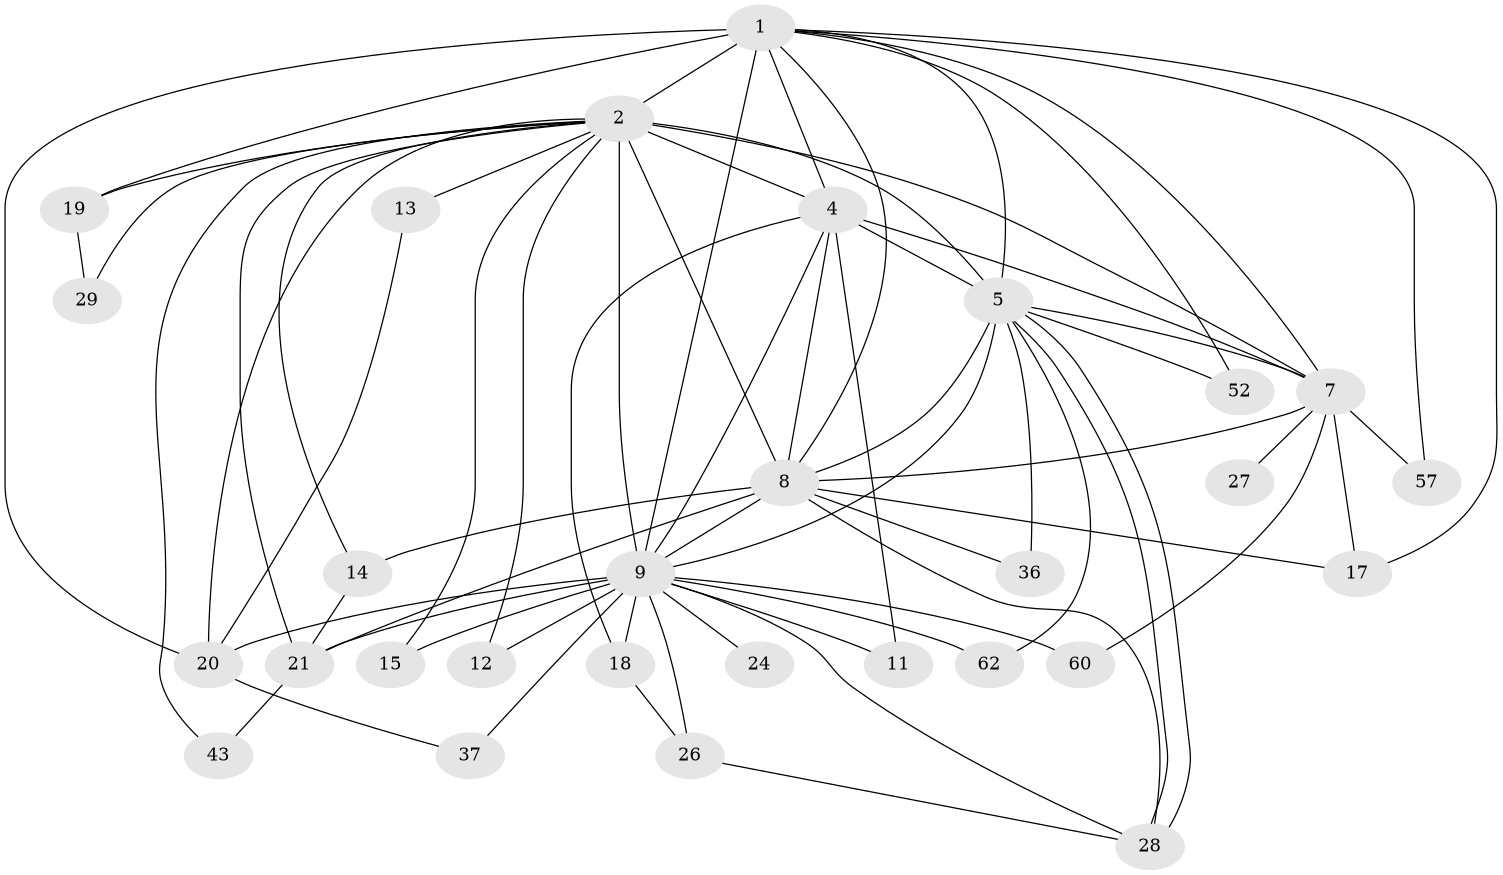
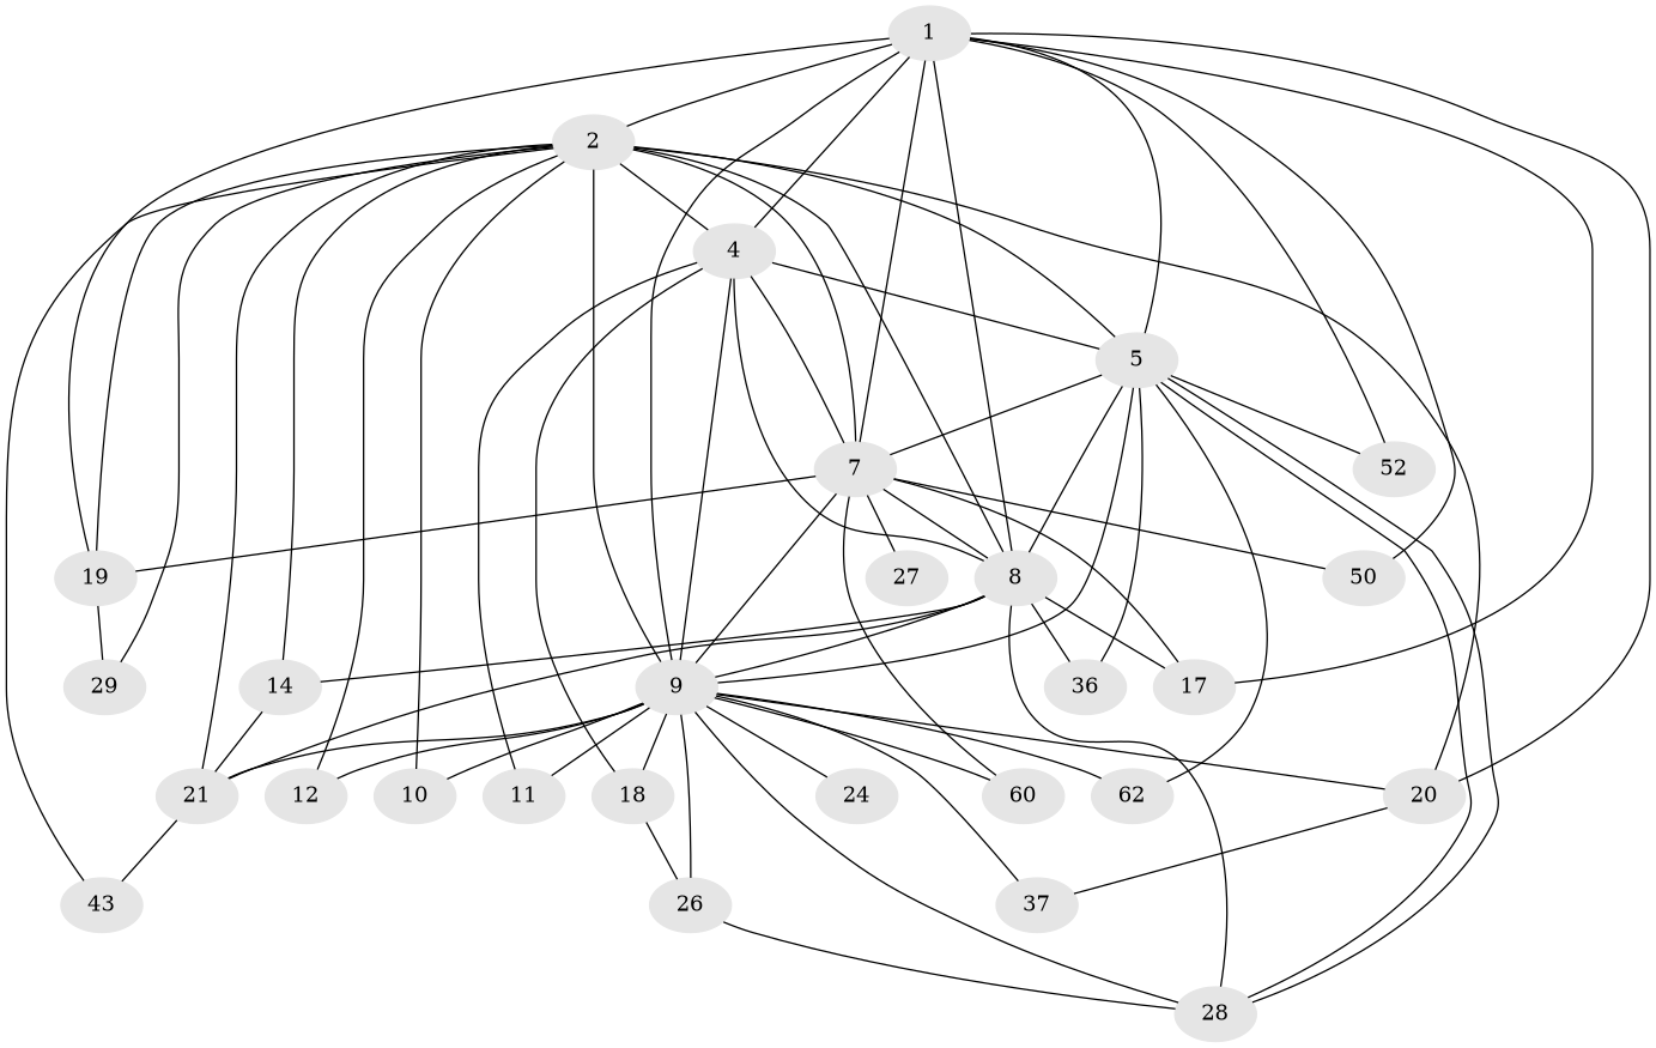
  graph {
    node [color=gray90 style=filled]
    2 [super="+40+61+23+3+42+46"]
    4 [super="+45"]
    5
    7
    8 [super="+25+51+56+35+31+32+38"]
    9 [super="+10"]
    19
    20 [super="+63+30"]
    12
-   13 [super="+33"]
    14
-   15
+   15 [label=10]
    21 [super="+22+39"]
    29
    43
    1
    17
    52
-   57
+   57 [label=50]
    11 [super="+50"]
    18
    28 [super="+41"]
    36
    62
    27
    60
    24
    26
    37
    2 -- 4 [weight=4]
    2 -- 5 [weight=4]
    2 -- 7 [weight=4]
    2 -- 8 [weight=5]
    2 -- 9 [weight=12]
    2 -- 19
    2 -- 20 [weight=2]
    2 -- 12
-   2 -- 13 [weight=3]
    2 -- 14
    2 -- 15
    2 -- 21 [weight=2]
    2 -- 29
    2 -- 43
    4 -- 5
    4 -- 7
    4 -- 8
    4 -- 9 [weight=2]
    4 -- 11
    4 -- 18
    5 -- 7
    5 -- 8 [weight=3]
    5 -- 9 [weight=2]
    5 -- 52
    5 -- 28
    5 -- 28
    5 -- 36
    5 -- 62
    7 -- 8
+   7 -- 9 [weight=2]
+   7 -- 19
    7 -- 17
    7 -- 57
    7 -- 27
    7 -- 60
    8 -- 9 [weight=4]
    8 -- 14
    8 -- 21
    8 -- 17
    8 -- 28
    8 -- 36
    9 -- 20
    9 -- 12
    9 -- 15
    9 -- 21
    9 -- 11
    9 -- 18
    9 -- 28
    9 -- 62
    9 -- 60
    9 -- 24
    9 -- 26
    9 -- 37
    19 -- 29
    20 -- 37
-   13 -- 20
    14 -- 21
    21 -- 43
    1 -- 2 [weight=3]
    1 -- 4
    1 -- 5
    1 -- 7
    1 -- 8
    1 -- 9 [weight=2]
    1 -- 19
    1 -- 20
    1 -- 17
    1 -- 52
    1 -- 57
    18 -- 26
    26 -- 28
  }
